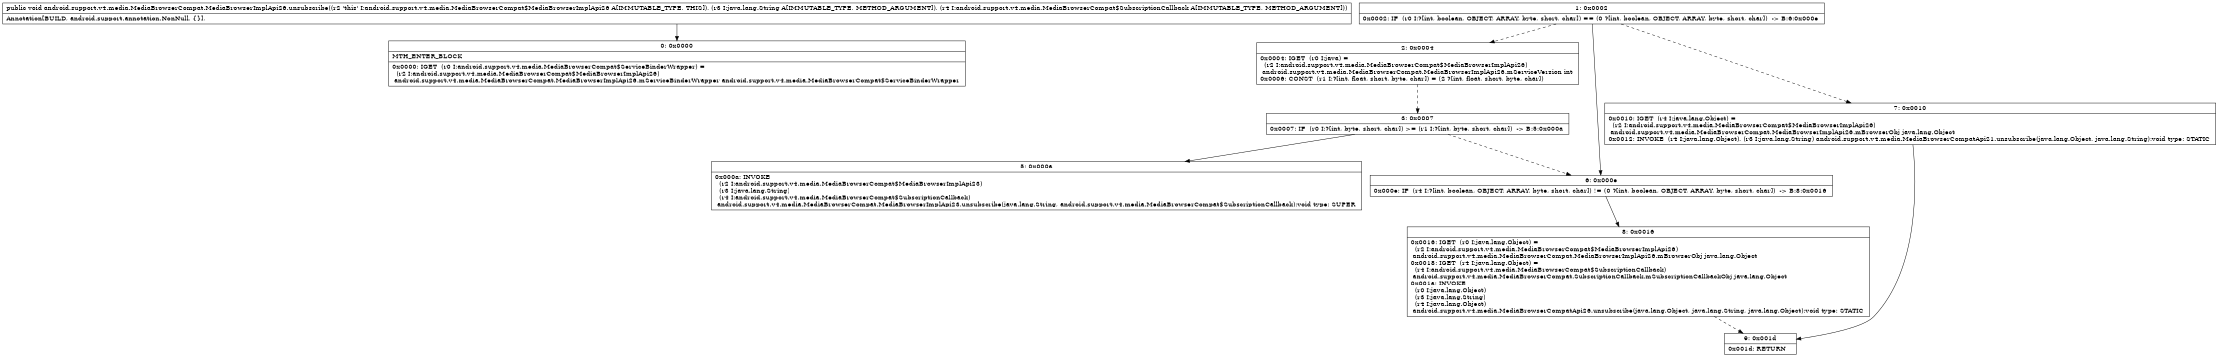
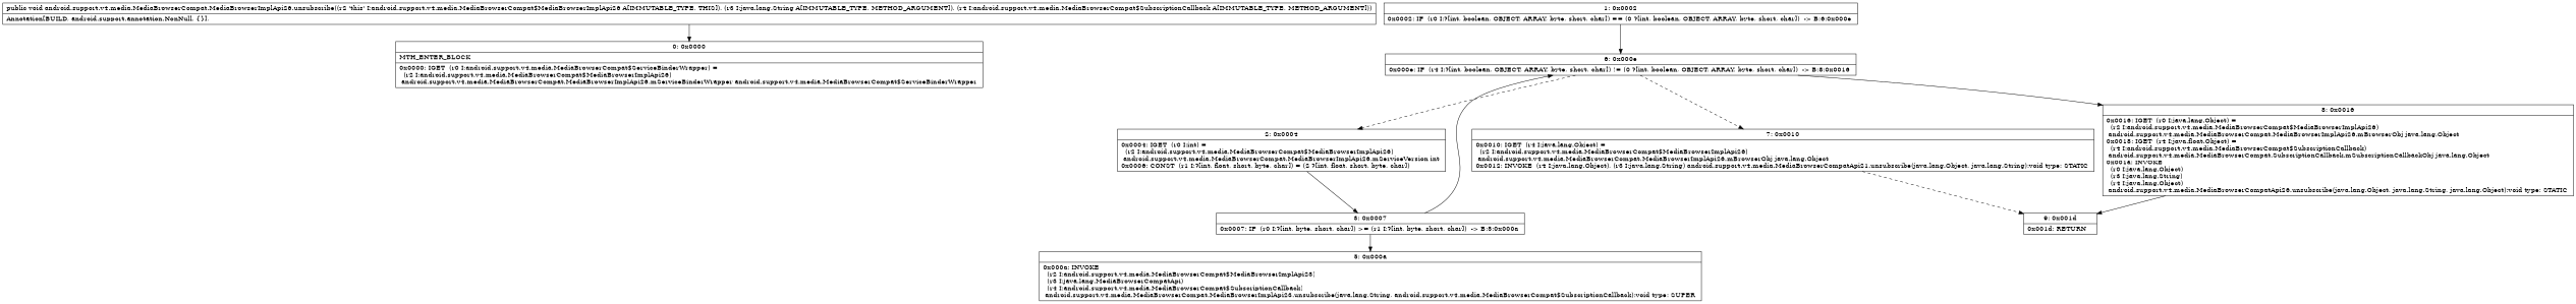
  digraph {
    node [shape=record]
    n1 [label="{0\:\ 0x0000|MTH_ENTER_BLOCK\l|0x0000: IGET  (r0 I:android.support.v4.media.MediaBrowserCompat$ServiceBinderWrapper) = \l  (r2 I:android.support.v4.media.MediaBrowserCompat$MediaBrowserImplApi26)\l android.support.v4.media.MediaBrowserCompat.MediaBrowserImplApi26.mServiceBinderWrapper android.support.v4.media.MediaBrowserCompat$ServiceBinderWrapper \l}"]
    n2 [label="{1\:\ 0x0002|0x0002: IF  (r0 I:?[int, boolean, OBJECT, ARRAY, byte, short, char]) == (0 ?[int, boolean, OBJECT, ARRAY, byte, short, char])  \-\> B:6:0x000e \l}"]
-   n3 [label="{2\:\ 0x0004|0x0004: IGET  (r0 I:java) = \l  (r2 I:android.support.v4.media.MediaBrowserCompat$MediaBrowserImplApi26)\l android.support.v4.media.MediaBrowserCompat.MediaBrowserImplApi26.mServiceVersion int \l0x0006: CONST  (r1 I:?[int, float, short, byte, char]) = (2 ?[int, float, short, byte, char]) \l}"]
+   n3 [label="{2\:\ 0x0004|0x0004: IGET  (r0 I:int) = \l  (r2 I:android.support.v4.media.MediaBrowserCompat$MediaBrowserImplApi26)\l android.support.v4.media.MediaBrowserCompat.MediaBrowserImplApi26.mServiceVersion int \l0x0006: CONST  (r1 I:?[int, float, short, byte, char]) = (2 ?[int, float, short, byte, char]) \l}"]
    n4 [label="{6\:\ 0x000e|0x000e: IF  (r4 I:?[int, boolean, OBJECT, ARRAY, byte, short, char]) != (0 ?[int, boolean, OBJECT, ARRAY, byte, short, char])  \-\> B:8:0x0016 \l}"]
    n5 [label="{3\:\ 0x0007|0x0007: IF  (r0 I:?[int, byte, short, char]) \>= (r1 I:?[int, byte, short, char])  \-\> B:5:0x000a \l}"]
    n6 [label="{7\:\ 0x0010|0x0010: IGET  (r4 I:java.lang.Object) = \l  (r2 I:android.support.v4.media.MediaBrowserCompat$MediaBrowserImplApi26)\l android.support.v4.media.MediaBrowserCompat.MediaBrowserImplApi26.mBrowserObj java.lang.Object \l0x0012: INVOKE  (r4 I:java.lang.Object), (r3 I:java.lang.String) android.support.v4.media.MediaBrowserCompatApi21.unsubscribe(java.lang.Object, java.lang.String):void type: STATIC \l}"]
-   n7 [label="{8\:\ 0x0016|0x0016: IGET  (r0 I:java.lang.Object) = \l  (r2 I:android.support.v4.media.MediaBrowserCompat$MediaBrowserImplApi26)\l android.support.v4.media.MediaBrowserCompat.MediaBrowserImplApi26.mBrowserObj java.lang.Object \l0x0018: IGET  (r4 I:java.lang.Object) = \l  (r4 I:android.support.v4.media.MediaBrowserCompat$SubscriptionCallback)\l android.support.v4.media.MediaBrowserCompat.SubscriptionCallback.mSubscriptionCallbackObj java.lang.Object \l0x001a: INVOKE  \l  (r0 I:java.lang.Object)\l  (r3 I:java.lang.String)\l  (r4 I:java.lang.Object)\l android.support.v4.media.MediaBrowserCompatApi26.unsubscribe(java.lang.Object, java.lang.String, java.lang.Object):void type: STATIC \l}"]
-   n8 [label="{5\:\ 0x000a|0x000a: INVOKE  \l  (r2 I:android.support.v4.media.MediaBrowserCompat$MediaBrowserImplApi23)\l  (r3 I:java.lang.String)\l  (r4 I:android.support.v4.media.MediaBrowserCompat$SubscriptionCallback)\l android.support.v4.media.MediaBrowserCompat.MediaBrowserImplApi23.unsubscribe(java.lang.String, android.support.v4.media.MediaBrowserCompat$SubscriptionCallback):void type: SUPER \l}"]
+   n7 [label="{8\:\ 0x0016|0x0016: IGET  (r0 I:java.lang.Object) = \l  (r2 I:android.support.v4.media.MediaBrowserCompat$MediaBrowserImplApi26)\l android.support.v4.media.MediaBrowserCompat.MediaBrowserImplApi26.mBrowserObj java.lang.Object \l0x0018: IGET  (r4 I:java.float.Object) = \l  (r4 I:android.support.v4.media.MediaBrowserCompat$SubscriptionCallback)\l android.support.v4.media.MediaBrowserCompat.SubscriptionCallback.mSubscriptionCallbackObj java.lang.Object \l0x001a: INVOKE  \l  (r0 I:java.lang.Object)\l  (r3 I:java.lang.String)\l  (r4 I:java.lang.Object)\l android.support.v4.media.MediaBrowserCompatApi26.unsubscribe(java.lang.Object, java.lang.String, java.lang.Object):void type: STATIC \l}"]
+   n8 [label="{5\:\ 0x000a|0x000a: INVOKE  \l  (r2 I:android.support.v4.media.MediaBrowserCompat$MediaBrowserImplApi23)\l  (r3 I:java.lang.MediaBrowserCompatApi)\l  (r4 I:android.support.v4.media.MediaBrowserCompat$SubscriptionCallback)\l android.support.v4.media.MediaBrowserCompat.MediaBrowserImplApi23.unsubscribe(java.lang.String, android.support.v4.media.MediaBrowserCompat$SubscriptionCallback):void type: SUPER \l}"]
    n9 [label="{9\:\ 0x001d|0x001d: RETURN   \l}"]
    n10 [label="{public void android.support.v4.media.MediaBrowserCompat.MediaBrowserImplApi26.unsubscribe((r2 'this' I:android.support.v4.media.MediaBrowserCompat$MediaBrowserImplApi26 A[IMMUTABLE_TYPE, THIS]), (r3 I:java.lang.String A[IMMUTABLE_TYPE, METHOD_ARGUMENT]), (r4 I:android.support.v4.media.MediaBrowserCompat$SubscriptionCallback A[IMMUTABLE_TYPE, METHOD_ARGUMENT]))  | Annotation[BUILD, android.support.annotation.NonNull, \{\}], \l}"]
-   n2 -> n3 [style=dashed]
+   n4 -> n3 [style=dashed]
    n2 -> n4
-   n3 -> n5 [style=dashed]
-   n2 -> n6 [style=dashed]
+   n3 -> n5
+   n4 -> n6 [style=dashed]
    n4 -> n7
-   n5 -> n4 [style=dashed]
+   n5 -> n4 [style=solid]
    n5 -> n8
-   n6 -> n9
-   n7 -> n9 [style=dashed]
+   n6 -> n9 [style=dashed]
+   n7 -> n9
    n10 -> n1
  }
